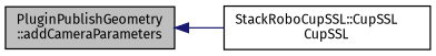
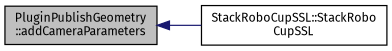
  digraph {
    rankdir=LR
    fontname="Fira Sans"
    node [color=black fontname="Fira Sans" fontsize=10 shape=record style=filled]
    n1 [fillcolor=grey75 fontcolor=black height=0.2 label="PluginPublishGeometry\l::addCameraParameters" width=0.4]
-   n2 [fillcolor=white height=0.2 label="StackRoboCupSSL::CupSSL\lCupSSL" width=0.4]
+   n2 [fillcolor=white height=0.2 label="StackRoboCupSSL::StackRobo\lCupSSL" width=0.4]
    n1 -> n2 [color=midnightblue dir=back fontname="Fira Sans" fontsize=10 labelfontname=Helvetica labelfontsize=10 style=solid]
  }
